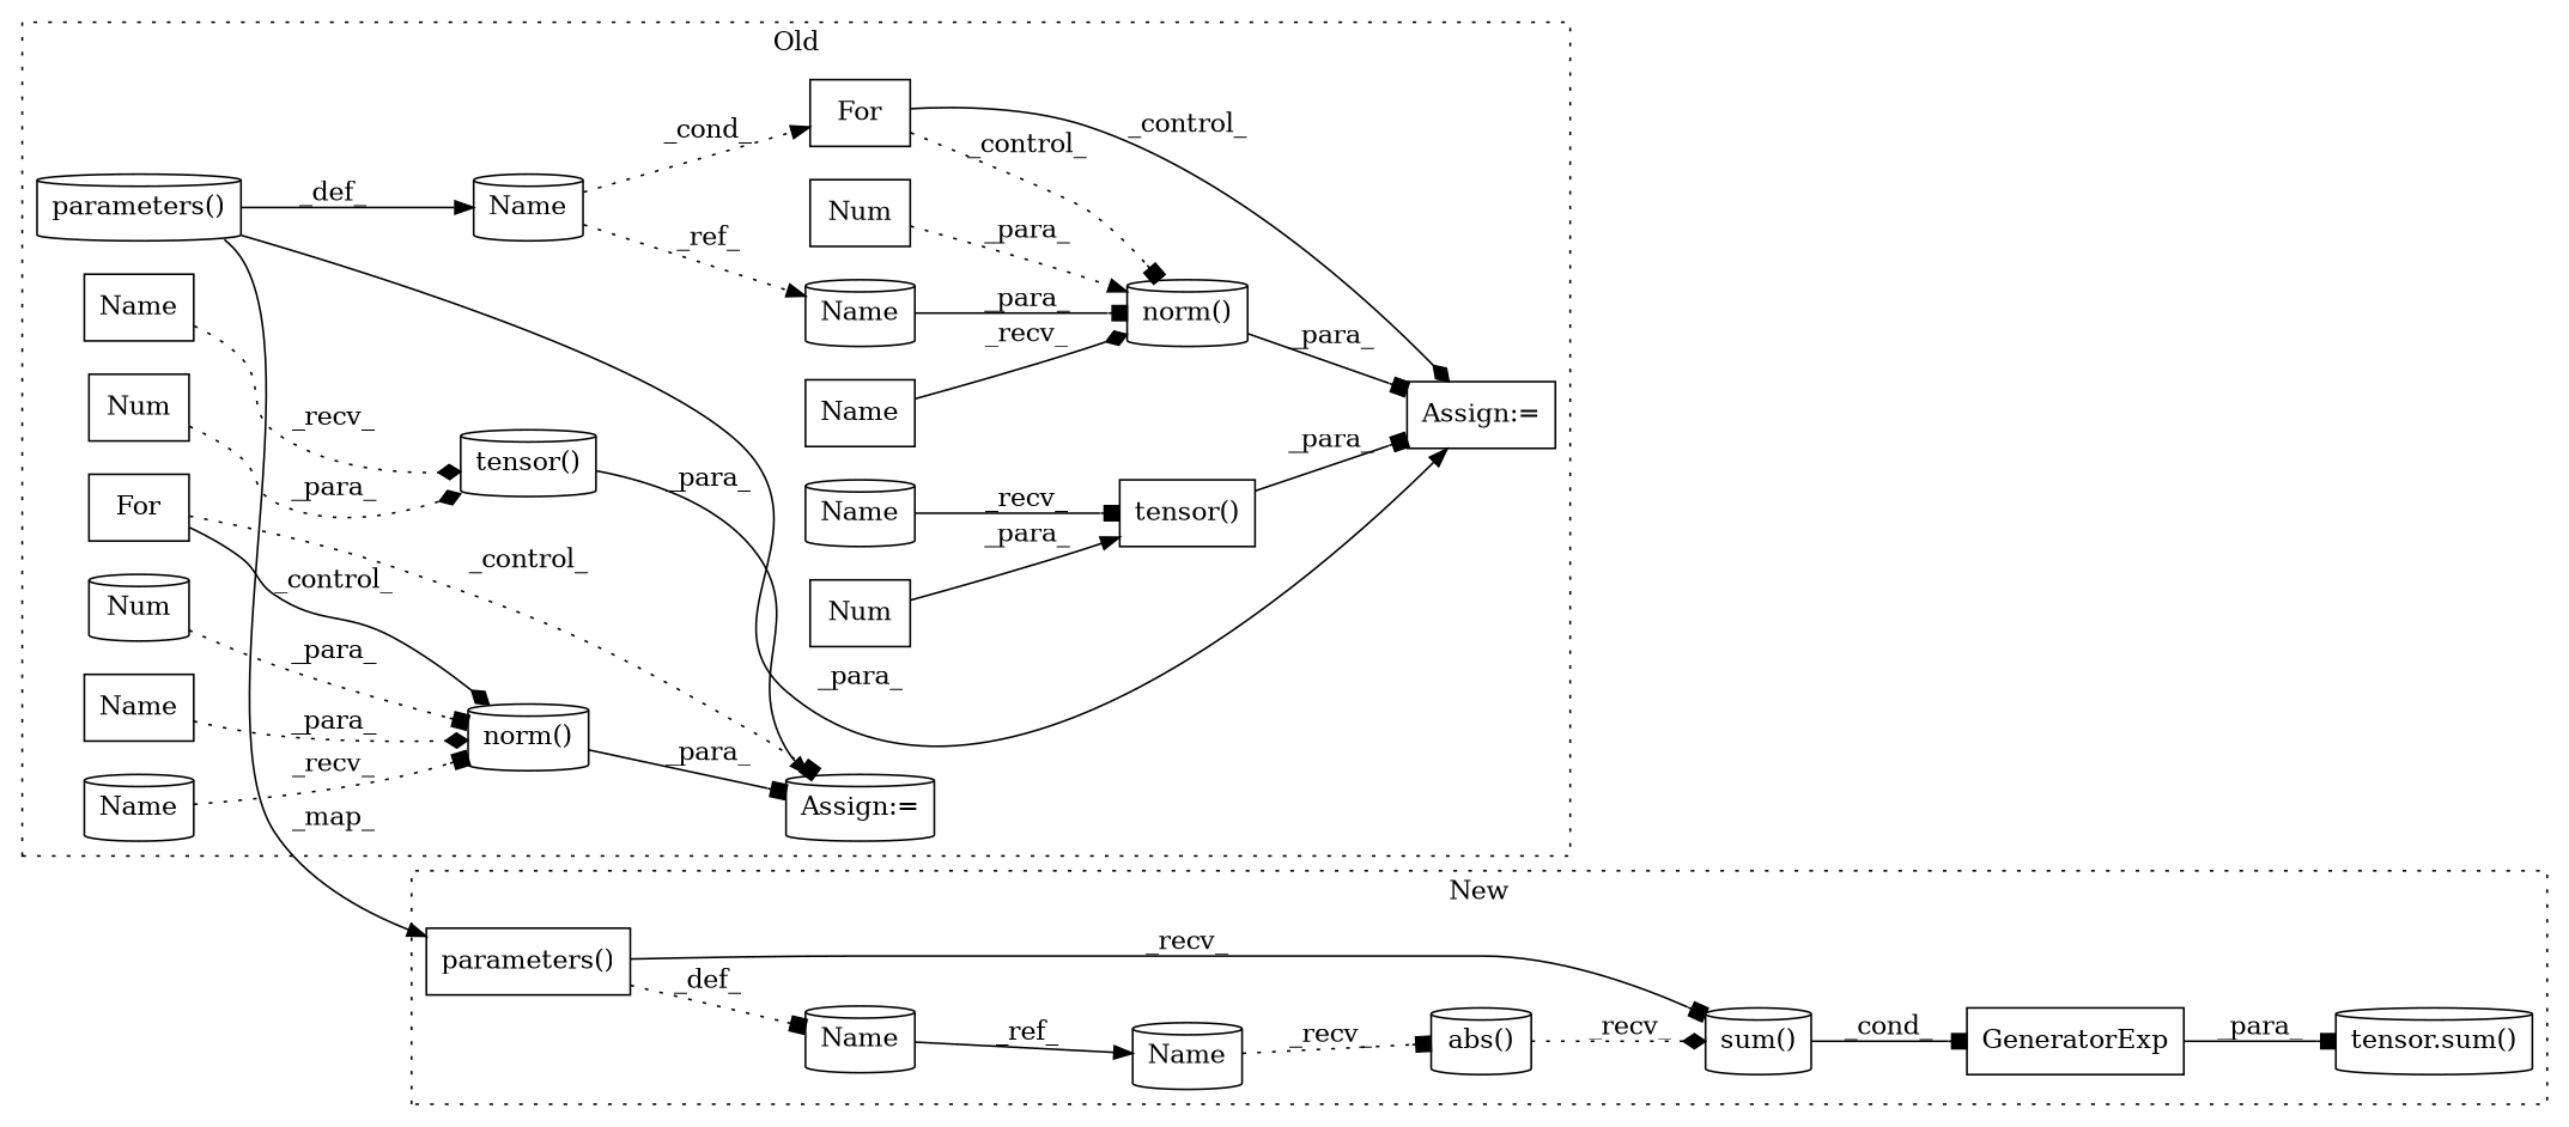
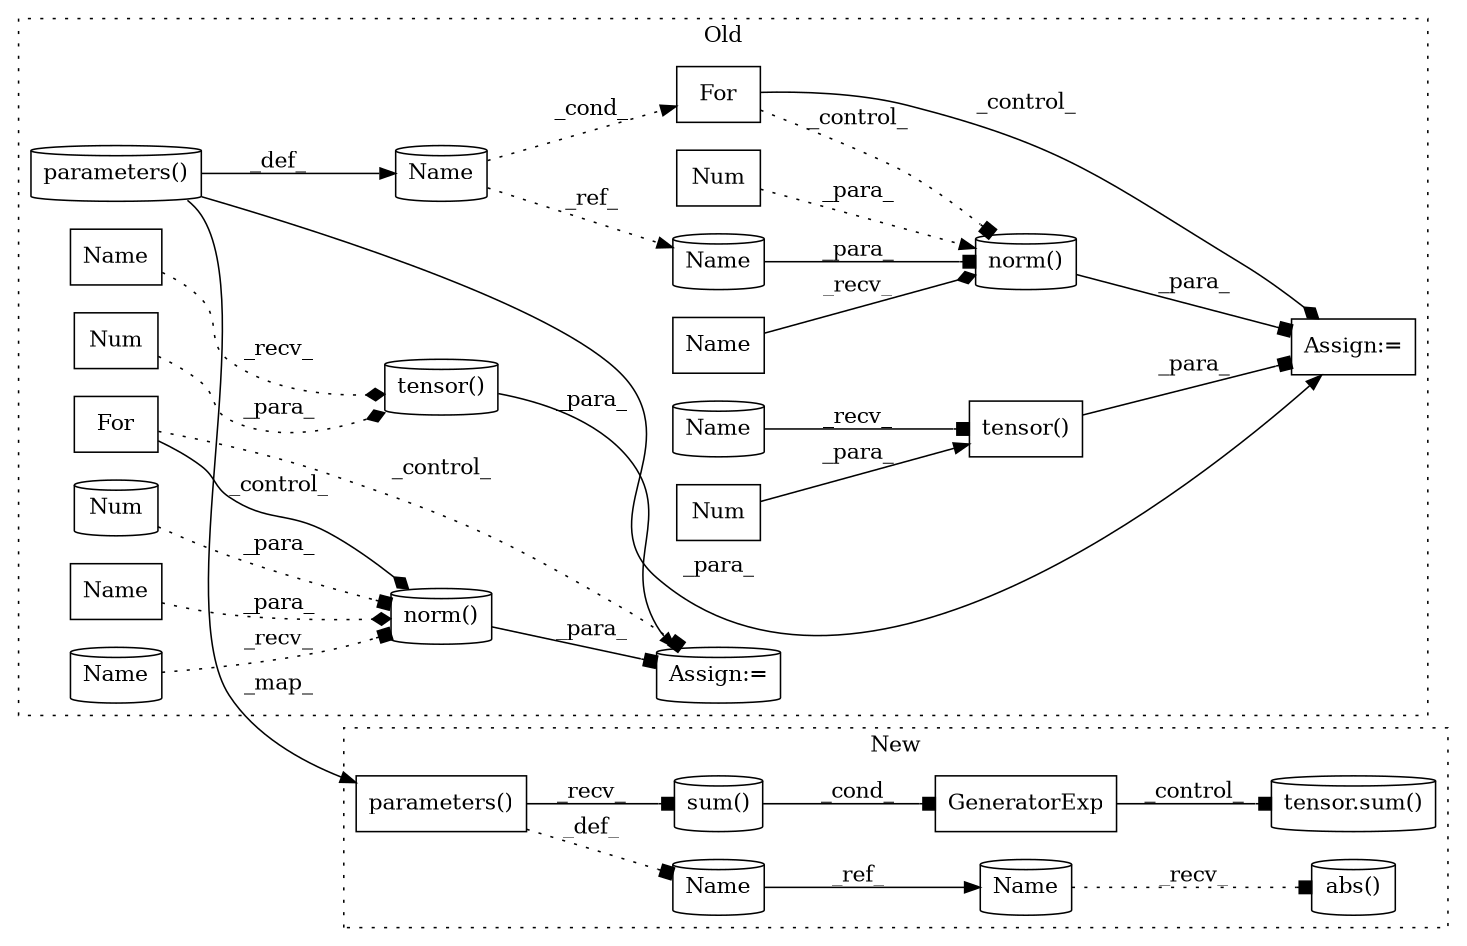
  digraph {
    rankdir=LR
    node [a=75 l=5 s=2013 shape=cylinder]
    edge [arrowhead=box style=solid]
    n1 [l="11,1" label="norm()" s="2081,2100"]
    n2 [l="11,1" label="norm()" s="2331,2350"]
    n3 [l="13,1" label="tensor()" s="1994,2009" shape=box]
    n4 [a=87 label=Name s=2027]
    n5 [l="13,1" label="tensor()" s="2244,2259"]
    n6 [l=17 label="parameters()" s=2036]
    n7 [a=107 l="4,18" label=For s="2023,2053" shape=box]
    n8 [a=76 l=1 label=Num s=2349]
    n9 [a=107 l="4,18" label=For s="2273,2303" shape=box]
    n10 [a=76 l=2 label=Num s=2007 shape=box]
    n11 [a=76 l=1 label=Num s=2099 shape=box]
    n12 [a=76 l=2 label=Num s=2257 shape=box]
    n13 [a=68 l=4 label="Assign:=" s=2077 shape=box]
    n14 [a=68 l=4 label="Assign:=" s=2327]
    n15 [a=87 label=Name s=1994]
    n16 [a=87 label=Name s=2244 shape=box]
    n17 [a=87 label=Name s=2331]
    n18 [a=87 label=Name s=2081 shape=box]
    n19 [a=87 label=Name s=2092]
    n20 [a=87 label=Name s=2342 shape=box]
    n21 [a=55 label=GeneratorExp shape=box]
    n22 [l=11 label="abs()"]
    n23 [a=87 label=Name s=2035]
    n24 [l=17 label="sum()"]
    n25 [l=17 label="parameters()" s=2044 shape=box]
    n26 [l="4,44" label="tensor.sum()" s="2009,2018"]
    n27 [a=87 label=Name]
    subgraph cluster_1 {
      label=Old
      style=dotted
      n1
      n2
      n3
      n4
      n5
      n6
      n7
      n8
      n9
      n10
      n11
      n12
      n13
      n14
      n15
      n16
      n17
      n18
      n19
      n20
    }
    subgraph cluster_2 {
      label=New
      style=dotted
      n21
      n22
      n23
      n24
      n25
      n26
      n27
    }
    n1 -> n13 [label=_para_]
    n2 -> n14 [label=_para_]
    n3 -> n13 [label=_para_]
    n4 -> n7 [arrowhead=normal label=_cond_ style=dotted]
    n4 -> n19 [arrowhead=normal label=_ref_ style=dotted]
    n5 -> n14 [arrowhead=normal label=_para_]
    n6 -> n4 [arrowhead=normal label=_def_]
    n6 -> n13 [arrowhead=normal label=_para_]
    n6 -> n25 [arrowhead=normal label=_map_]
    n7 -> n1 [label=_control_ style=dotted]
    n7 -> n13 [arrowhead=diamond label=_control_]
    n8 -> n2 [label=_para_ style=dotted]
    n9 -> n2 [arrowhead=diamond label=_control_]
    n9 -> n14 [label=_control_ style=dotted]
    n10 -> n3 [arrowhead=normal label=_para_]
    n11 -> n1 [arrowhead=normal label=_para_ style=dotted]
    n12 -> n5 [arrowhead=diamond label=_para_ style=dotted]
    n15 -> n3 [label=_recv_]
    n16 -> n5 [arrowhead=diamond label=_recv_ style=dotted]
    n17 -> n2 [label=_recv_ style=dotted]
    n18 -> n1 [arrowhead=diamond label=_recv_]
    n19 -> n1 [label=_para_]
    n20 -> n2 [arrowhead=diamond label=_para_ style=dotted]
-   n21 -> n26 [label=_para_]
-   n22 -> n24 [arrowhead=diamond label=_recv_ style=dotted]
+   n21 -> n26 [label=_control_]
    n23 -> n27 [arrowhead=normal label=_ref_]
    n24 -> n21 [label=_cond_]
    n25 -> n23 [label=_def_ style=dotted]
    n25 -> n24 [label=_recv_]
    n27 -> n22 [label=_recv_ style=dotted]
  }
